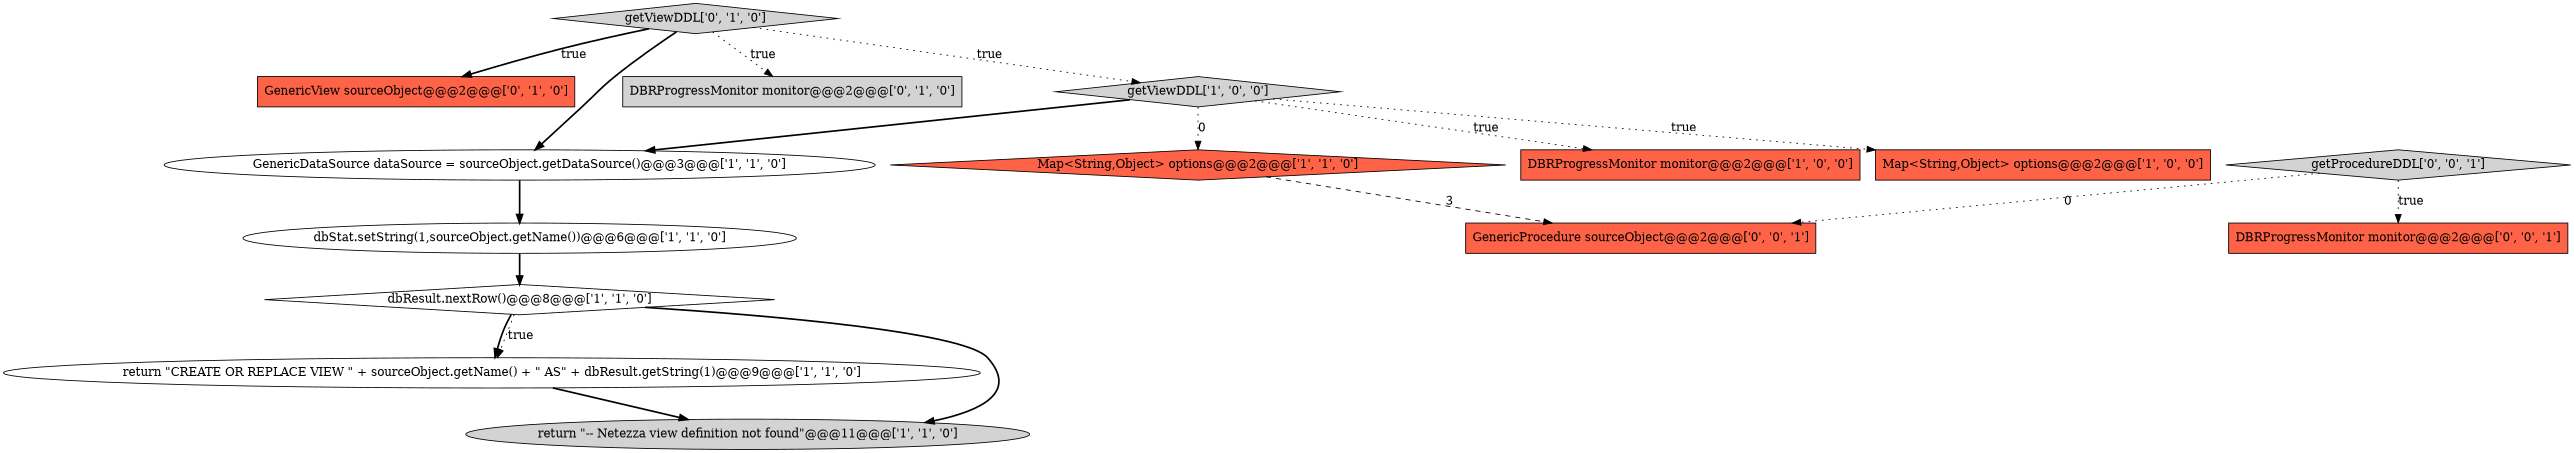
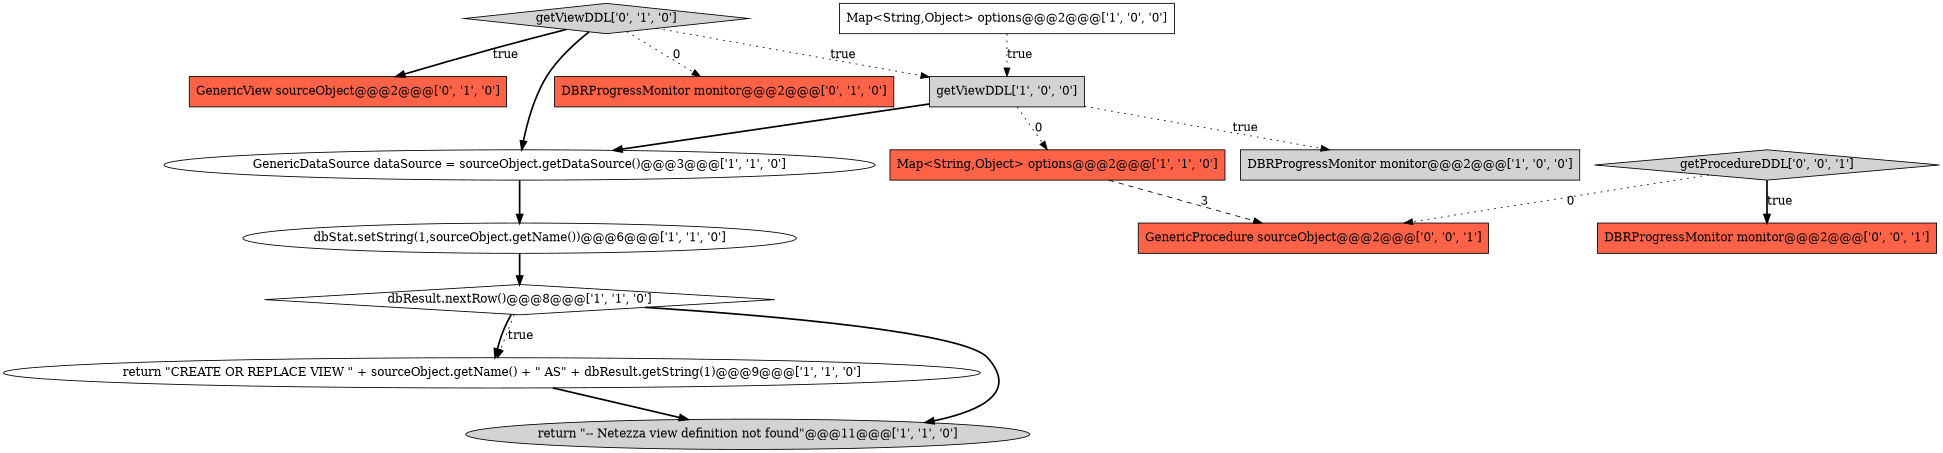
  digraph {
    node [fillcolor=tomato shape=box style=filled]
    edge [style=bold]
    n1 [label="GenericView sourceObject@@@2@@@['0', '1', '0']"]
    n2 [fillcolor=white label="GenericDataSource dataSource = sourceObject.getDataSource()@@@3@@@['1', '1', '0']" shape=ellipse]
    n3 [fillcolor=white label="dbStat.setString(1,sourceObject.getName())@@@6@@@['1', '1', '0']" shape=ellipse]
    n4 [fillcolor=white label="dbResult.nextRow()@@@8@@@['1', '1', '0']" shape=diamond]
-   n5 [label="Map<String,Object> options@@@2@@@['1', '1', '0']" shape=diamond]
+   n5 [label="Map<String,Object> options@@@2@@@['1', '1', '0']"]
    n6 [label="GenericProcedure sourceObject@@@2@@@['0', '0', '1']"]
    n7 [fillcolor=lightgray label="getProcedureDDL['0', '0', '1']" shape=diamond]
    n8 [label="DBRProgressMonitor monitor@@@2@@@['0', '0', '1']"]
-   n9 [label="DBRProgressMonitor monitor@@@2@@@['1', '0', '0']"]
-   n10 [fillcolor=lightgray label="DBRProgressMonitor monitor@@@2@@@['0', '1', '0']"]
+   n9 [fillcolor=lightgray label="DBRProgressMonitor monitor@@@2@@@['1', '0', '0']"]
+   n10 [label="DBRProgressMonitor monitor@@@2@@@['0', '1', '0']"]
    n11 [fillcolor=white label="return \"CREATE OR REPLACE VIEW \" + sourceObject.getName() + \" AS\" + dbResult.getString(1)@@@9@@@['1', '1', '0']" shape=ellipse]
    n12 [fillcolor=lightgray label="return \"-- Netezza view definition not found\"@@@11@@@['1', '1', '0']" shape=ellipse]
-   n13 [fillcolor=lightgray label="getViewDDL['1', '0', '0']" shape=diamond]
-   n14 [label="Map<String,Object> options@@@2@@@['1', '0', '0']"]
+   n13 [fillcolor=lightgray label="getViewDDL['1', '0', '0']"]
+   n14 [fillcolor=white label="Map<String,Object> options@@@2@@@['1', '0', '0']"]
    n15 [fillcolor=lightgray label="getViewDDL['0', '1', '0']" shape=diamond]
    n2 -> n3
    n3 -> n4
    n4 -> n11
    n4 -> n11 [label=true style=dotted]
    n4 -> n12
    n5 -> n6 [label=3 style=dashed]
    n7 -> n6 [label=0 style=dotted]
-   n7 -> n8 [label=true style=dotted]
+   n7 -> n8 [label=true]
    n11 -> n12
    n13 -> n2
    n13 -> n5 [label=0 style=dotted]
    n13 -> n9 [label=true style=dotted]
-   n13 -> n14 [label=true style=dotted]
+   n14 -> n13 [label=true style=dotted]
    n15 -> n1 [label=true]
    n15 -> n2
-   n15 -> n10 [label=true style=dotted]
+   n15 -> n10 [label=0 style=dotted]
    n15 -> n13 [label=true style=dotted]
  }
